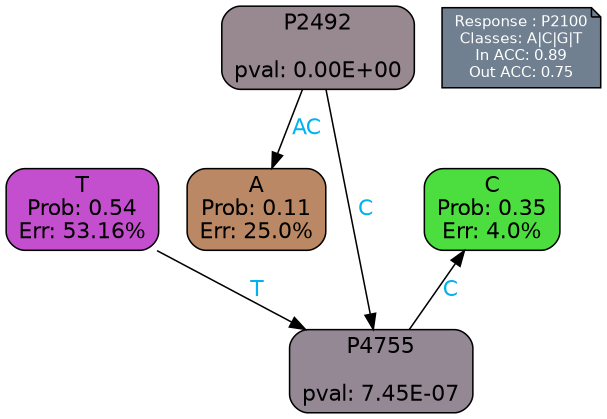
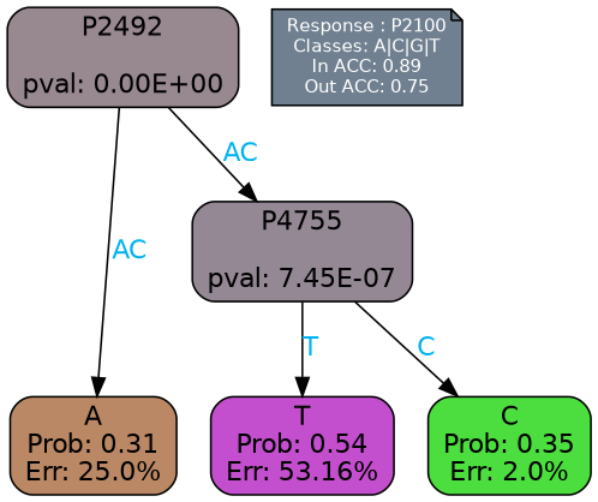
  digraph {
    ranksep=equally
    splines=polylines
    node [color=black fontname=helvetica shape=box style="filled, rounded"]
    edge [fontcolor=deepskyblue2 fontname=helvetica]
    n1 [fillcolor="#c44fce" label="T\nProb: 0.54\nErr: 53.16%"]
-   n2 [fillcolor="#4cde3f" label="C\nProb: 0.35\nErr: 4.0%"]
-   n3 [fillcolor="#ba8864" label="A\nProb: 0.11\nErr: 25.0%"]
+   n2 [fillcolor="#4cde3f" label="C\nProb: 0.35\nErr: 2.0%"]
+   n3 [fillcolor="#ba8864" label="A\nProb: 0.31\nErr: 25.0%"]
    n4 [align=left fillcolor=slategray fontcolor=white fontsize=10 label="Response : P2100\nClasses: A|C|G|T\nIn ACC: 0.89\nOut ACC: 0.75\n" shape=note style=filled]
    n5 [fillcolor="#988890" label="P2492\n\npval: 0.00E+00"]
    n6 [fillcolor="#948895" label="P4755\n\npval: 7.45E-07"]
    subgraph sub_1 {
      rank=same
      n1
      n2
      n3
    }
    subgraph sub_2 {
      rank=same
      n4
      n5
    }
    n5 -> n3 [label=AC]
-   n5 -> n6 [label=C]
-   n1 -> n6 [label=T]
+   n5 -> n6 [label=AC]
+   n6 -> n1 [label=T]
    n6 -> n2 [label=C]
  }
